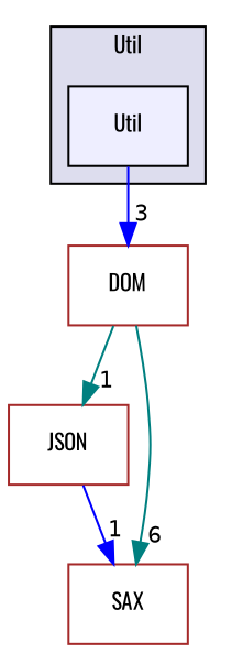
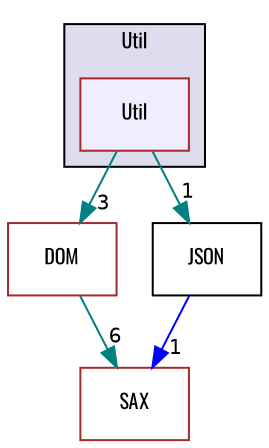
  digraph {
    compound=true
    fontname=Oswald
    node [color=black fontname=Oswald fontsize=10 shape=box]
    edge [color=blue fontname=Oswald headlabel=1 labeldistance=1.5 labelfontname=Helvetica labelfontsize=10]
-   n1 [fillcolor="#eeeeff" label=Util pencolor=black style=filled]
+   n1 [color=brown fillcolor="#eeeeff" label=Util pencolor=black style=filled]
    n2 [color=brown label=DOM]
-   n3 [color=brown label=JSON]
+   n3 [label=JSON]
    n4 [color=brown label=SAX]
    subgraph cluster_1 {
      bgcolor="#ddddee"
      fontsize=10
      label=Util
      pencolor=black
      n1
    }
-   n1 -> n2 [headlabel=3]
-   n2 -> n3 [color=teal]
+   n1 -> n2 [color=teal headlabel=3]
+   n1 -> n3 [color=teal]
    n2 -> n4 [color=teal headlabel=6]
    n3 -> n4
  }
